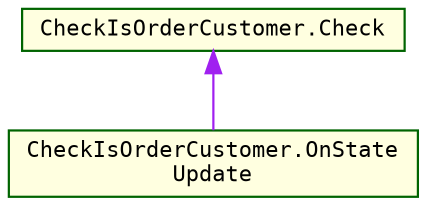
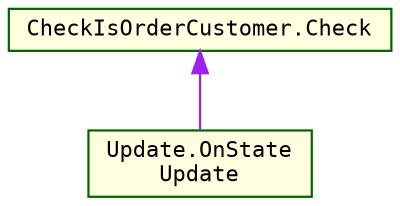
  digraph {
    rankdir=TB
    fontname="DejaVu Sans Mono"
    node [color=darkgreen fillcolor=lightyellow fontname="DejaVu Sans Mono" fontsize=10 shape=box style=filled]
    n1 [fontcolor=black height=0.2 label="CheckIsOrderCustomer.Check" width=0.4]
-   n2 [height=0.2 label="CheckIsOrderCustomer.OnState\lUpdate" width=0.4]
+   n2 [height=0.2 label="Update.OnState\lUpdate" width=0.4]
    n1 -> n2 [color=purple dir=back fontname="DejaVu Sans Mono" fontsize=10 labelfontname=Helvetica labelfontsize=10 style=solid]
  }
